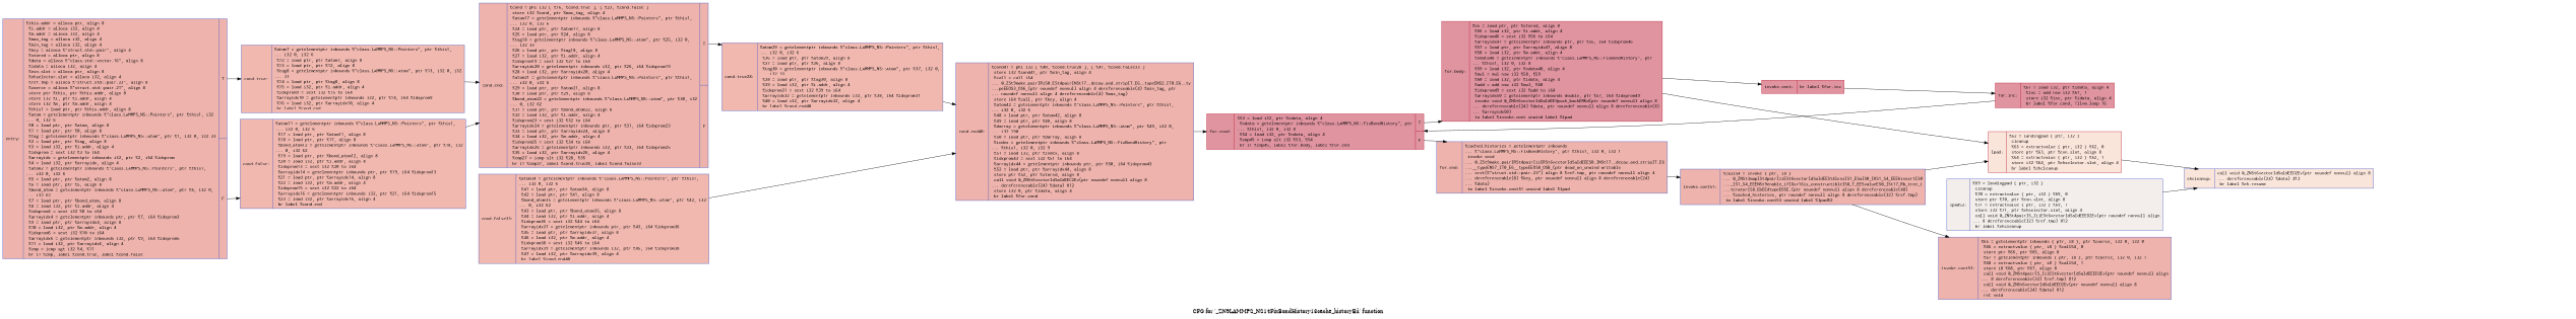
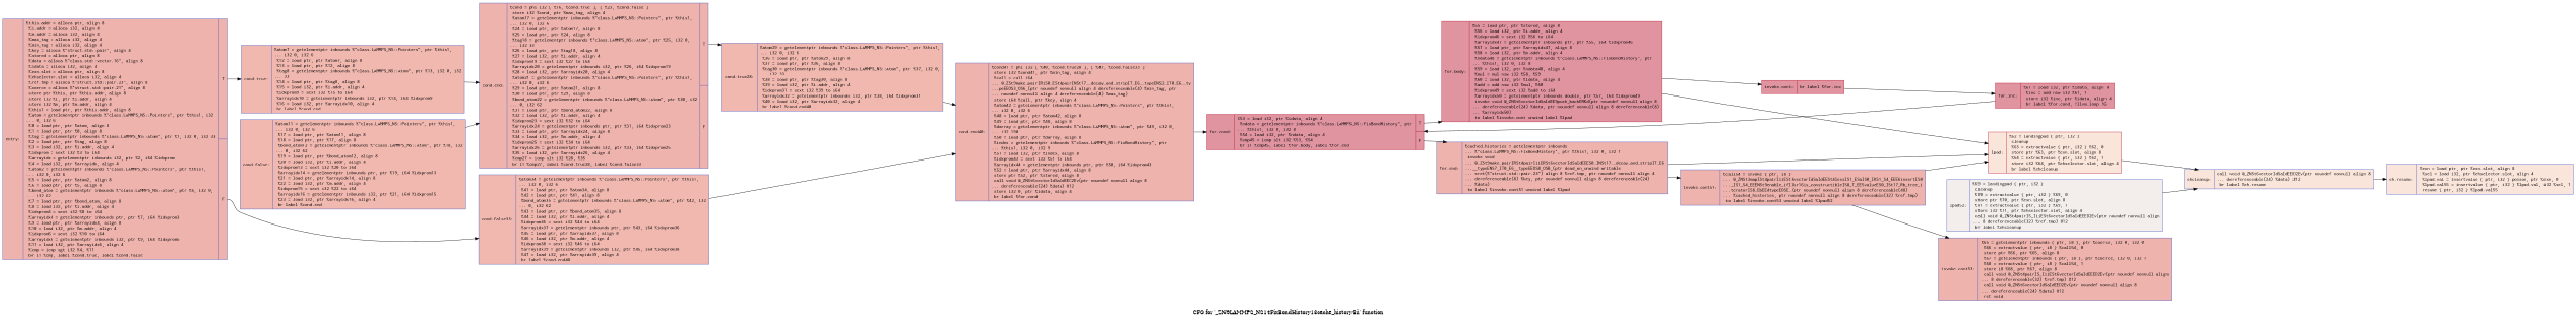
  digraph {
    label="CFG for '_ZN9LAMMPS_NS14FixBondHistory13cache_historyEii' function"
    rankdir=LR
    node [color="#3d50c3ff" fillcolor="#d6524470" fontname=Courier shape=record style=filled]
    n1 [label="{entry:\l|  %this.addr = alloca ptr, align 8\l  %i.addr = alloca i32, align 4\l  %m.addr = alloca i32, align 4\l  %max_tag = alloca i32, align 4\l  %min_tag = alloca i32, align 4\l  %key = alloca %\"struct.std::pair\", align 4\l  %stored = alloca ptr, align 8\l  %data = alloca %\"class.std::vector.16\", align 8\l  %idata = alloca i32, align 4\l  %exn.slot = alloca ptr, align 8\l  %ehselector.slot = alloca i32, align 4\l  %ref.tmp = alloca %\"struct.std::pair.23\", align 8\l  %coerce = alloca %\"struct.std::pair.21\", align 8\l  store ptr %this, ptr %this.addr, align 8\l  store i32 %i, ptr %i.addr, align 4\l  store i32 %m, ptr %m.addr, align 4\l  %this1 = load ptr, ptr %this.addr, align 8\l  %atom = getelementptr inbounds %\"class.LAMMPS_NS::Pointers\", ptr %this1, i32\l... 0, i32 6\l  %0 = load ptr, ptr %atom, align 8\l  %1 = load ptr, ptr %0, align 8\l  %tag = getelementptr inbounds %\"class.LAMMPS_NS::Atom\", ptr %1, i32 0, i32 33\l  %2 = load ptr, ptr %tag, align 8\l  %3 = load i32, ptr %i.addr, align 4\l  %idxprom = sext i32 %3 to i64\l  %arrayidx = getelementptr inbounds i32, ptr %2, i64 %idxprom\l  %4 = load i32, ptr %arrayidx, align 4\l  %atom2 = getelementptr inbounds %\"class.LAMMPS_NS::Pointers\", ptr %this1,\l... i32 0, i32 6\l  %5 = load ptr, ptr %atom2, align 8\l  %6 = load ptr, ptr %5, align 8\l  %bond_atom = getelementptr inbounds %\"class.LAMMPS_NS::Atom\", ptr %6, i32 0,\l... i32 62\l  %7 = load ptr, ptr %bond_atom, align 8\l  %8 = load i32, ptr %i.addr, align 4\l  %idxprom3 = sext i32 %8 to i64\l  %arrayidx4 = getelementptr inbounds ptr, ptr %7, i64 %idxprom3\l  %9 = load ptr, ptr %arrayidx4, align 8\l  %10 = load i32, ptr %m.addr, align 4\l  %idxprom5 = sext i32 %10 to i64\l  %arrayidx6 = getelementptr inbounds i32, ptr %9, i64 %idxprom5\l  %11 = load i32, ptr %arrayidx6, align 4\l  %cmp = icmp sgt i32 %4, %11\l  br i1 %cmp, label %cond.true, label %cond.false\l|{<s0>T|<s1>F}}"]
    n2 [fillcolor="#dc5d4a70" label="{cond.true:\l|  %atom7 = getelementptr inbounds %\"class.LAMMPS_NS::Pointers\", ptr %this1,\l... i32 0, i32 6\l  %12 = load ptr, ptr %atom7, align 8\l  %13 = load ptr, ptr %12, align 8\l  %tag8 = getelementptr inbounds %\"class.LAMMPS_NS::Atom\", ptr %13, i32 0, i32\l... 33\l  %14 = load ptr, ptr %tag8, align 8\l  %15 = load i32, ptr %i.addr, align 4\l  %idxprom9 = sext i32 %15 to i64\l  %arrayidx10 = getelementptr inbounds i32, ptr %14, i64 %idxprom9\l  %16 = load i32, ptr %arrayidx10, align 4\l  br label %cond.end\l}"]
    n3 [fillcolor="#dc5d4a70" label="{cond.false:\l|  %atom11 = getelementptr inbounds %\"class.LAMMPS_NS::Pointers\", ptr %this1,\l... i32 0, i32 6\l  %17 = load ptr, ptr %atom11, align 8\l  %18 = load ptr, ptr %17, align 8\l  %bond_atom12 = getelementptr inbounds %\"class.LAMMPS_NS::Atom\", ptr %18, i32\l... 0, i32 62\l  %19 = load ptr, ptr %bond_atom12, align 8\l  %20 = load i32, ptr %i.addr, align 4\l  %idxprom13 = sext i32 %20 to i64\l  %arrayidx14 = getelementptr inbounds ptr, ptr %19, i64 %idxprom13\l  %21 = load ptr, ptr %arrayidx14, align 8\l  %22 = load i32, ptr %m.addr, align 4\l  %idxprom15 = sext i32 %22 to i64\l  %arrayidx16 = getelementptr inbounds i32, ptr %21, i64 %idxprom15\l  %23 = load i32, ptr %arrayidx16, align 4\l  br label %cond.end\l}"]
    n4 [label="{cond.end:\l|  %cond = phi i32 [ %16, %cond.true ], [ %23, %cond.false ]\l  store i32 %cond, ptr %max_tag, align 4\l  %atom17 = getelementptr inbounds %\"class.LAMMPS_NS::Pointers\", ptr %this1,\l... i32 0, i32 6\l  %24 = load ptr, ptr %atom17, align 8\l  %25 = load ptr, ptr %24, align 8\l  %tag18 = getelementptr inbounds %\"class.LAMMPS_NS::Atom\", ptr %25, i32 0,\l... i32 33\l  %26 = load ptr, ptr %tag18, align 8\l  %27 = load i32, ptr %i.addr, align 4\l  %idxprom19 = sext i32 %27 to i64\l  %arrayidx20 = getelementptr inbounds i32, ptr %26, i64 %idxprom19\l  %28 = load i32, ptr %arrayidx20, align 4\l  %atom21 = getelementptr inbounds %\"class.LAMMPS_NS::Pointers\", ptr %this1,\l... i32 0, i32 6\l  %29 = load ptr, ptr %atom21, align 8\l  %30 = load ptr, ptr %29, align 8\l  %bond_atom22 = getelementptr inbounds %\"class.LAMMPS_NS::Atom\", ptr %30, i32\l... 0, i32 62\l  %31 = load ptr, ptr %bond_atom22, align 8\l  %32 = load i32, ptr %i.addr, align 4\l  %idxprom23 = sext i32 %32 to i64\l  %arrayidx24 = getelementptr inbounds ptr, ptr %31, i64 %idxprom23\l  %33 = load ptr, ptr %arrayidx24, align 8\l  %34 = load i32, ptr %m.addr, align 4\l  %idxprom25 = sext i32 %34 to i64\l  %arrayidx26 = getelementptr inbounds i32, ptr %33, i64 %idxprom25\l  %35 = load i32, ptr %arrayidx26, align 4\l  %cmp27 = icmp slt i32 %28, %35\l  br i1 %cmp27, label %cond.true28, label %cond.false33\l|{<s0>T|<s1>F}}"]
    n5 [fillcolor="#dc5d4a70" label="{cond.true28:\l|  %atom29 = getelementptr inbounds %\"class.LAMMPS_NS::Pointers\", ptr %this1,\l... i32 0, i32 6\l  %36 = load ptr, ptr %atom29, align 8\l  %37 = load ptr, ptr %36, align 8\l  %tag30 = getelementptr inbounds %\"class.LAMMPS_NS::Atom\", ptr %37, i32 0,\l... i32 33\l  %38 = load ptr, ptr %tag30, align 8\l  %39 = load i32, ptr %i.addr, align 4\l  %idxprom31 = sext i32 %39 to i64\l  %arrayidx32 = getelementptr inbounds i32, ptr %38, i64 %idxprom31\l  %40 = load i32, ptr %arrayidx32, align 4\l  br label %cond.end40\l}"]
    n6 [label="{cond.end40:\l|  %cond41 = phi i32 [ %40, %cond.true28 ], [ %47, %cond.false33 ]\l  store i32 %cond41, ptr %min_tag, align 4\l  %call = call i64\l... @_ZSt9make_pairIRiS0_ESt4pairINSt17__decay_and_stripIT_E6__typeENS2_IT0_E6__ty\l...peEEOS3_OS6_(ptr noundef nonnull align 4 dereferenceable(4) %min_tag, ptr\l... noundef nonnull align 4 dereferenceable(4) %max_tag)\l  store i64 %call, ptr %key, align 4\l  %atom42 = getelementptr inbounds %\"class.LAMMPS_NS::Pointers\", ptr %this1,\l... i32 0, i32 6\l  %48 = load ptr, ptr %atom42, align 8\l  %49 = load ptr, ptr %48, align 8\l  %darray = getelementptr inbounds %\"class.LAMMPS_NS::Atom\", ptr %49, i32 0,\l... i32 190\l  %50 = load ptr, ptr %darray, align 8\l  %index = getelementptr inbounds %\"class.LAMMPS_NS::FixBondHistory\", ptr\l... %this1, i32 0, i32 9\l  %51 = load i32, ptr %index, align 8\l  %idxprom43 = sext i32 %51 to i64\l  %arrayidx44 = getelementptr inbounds ptr, ptr %50, i64 %idxprom43\l  %52 = load ptr, ptr %arrayidx44, align 8\l  store ptr %52, ptr %stored, align 8\l  call void @_ZNSt6vectorIdSaIdEEC2Ev(ptr noundef nonnull align 8\l... dereferenceable(24) %data) #12\l  store i32 0, ptr %idata, align 4\l  br label %for.cond\l}"]
    n7 [fillcolor="#dc5d4a70" label="{cond.false33:\l|  %atom34 = getelementptr inbounds %\"class.LAMMPS_NS::Pointers\", ptr %this1,\l... i32 0, i32 6\l  %41 = load ptr, ptr %atom34, align 8\l  %42 = load ptr, ptr %41, align 8\l  %bond_atom35 = getelementptr inbounds %\"class.LAMMPS_NS::Atom\", ptr %42, i32\l... 0, i32 62\l  %43 = load ptr, ptr %bond_atom35, align 8\l  %44 = load i32, ptr %i.addr, align 4\l  %idxprom36 = sext i32 %44 to i64\l  %arrayidx37 = getelementptr inbounds ptr, ptr %43, i64 %idxprom36\l  %45 = load ptr, ptr %arrayidx37, align 8\l  %46 = load i32, ptr %m.addr, align 4\l  %idxprom38 = sext i32 %46 to i64\l  %arrayidx39 = getelementptr inbounds i32, ptr %45, i64 %idxprom38\l  %47 = load i32, ptr %arrayidx39, align 4\l  br label %cond.end40\l}"]
    n8 [color="#b70d28ff" fillcolor="#b70d2870" label="{for.cond:\l|  %53 = load i32, ptr %idata, align 4\l  %ndata = getelementptr inbounds %\"class.LAMMPS_NS::FixBondHistory\", ptr\l... %this1, i32 0, i32 8\l  %54 = load i32, ptr %ndata, align 4\l  %cmp45 = icmp slt i32 %53, %54\l  br i1 %cmp45, label %for.body, label %for.end\l|{<s0>T|<s1>F}}"]
    n9 [color="#b70d28ff" fillcolor="#b70d2870" label="{for.body:\l|  %55 = load ptr, ptr %stored, align 8\l  %56 = load i32, ptr %i.addr, align 4\l  %idxprom46 = sext i32 %56 to i64\l  %arrayidx47 = getelementptr inbounds ptr, ptr %55, i64 %idxprom46\l  %57 = load ptr, ptr %arrayidx47, align 8\l  %58 = load i32, ptr %m.addr, align 4\l  %ndata48 = getelementptr inbounds %\"class.LAMMPS_NS::FixBondHistory\", ptr\l... %this1, i32 0, i32 8\l  %59 = load i32, ptr %ndata48, align 4\l  %mul = mul nsw i32 %58, %59\l  %60 = load i32, ptr %idata, align 4\l  %add = add nsw i32 %mul, %60\l  %idxprom49 = sext i32 %add to i64\l  %arrayidx50 = getelementptr inbounds double, ptr %57, i64 %idxprom49\l  invoke void @_ZNSt6vectorIdSaIdEE9push_backERKd(ptr noundef nonnull align 8\l... dereferenceable(24) %data, ptr noundef nonnull align 8 dereferenceable(8)\l... %arrayidx50)\l          to label %invoke.cont unwind label %lpad\l}"]
    n10 [label="{for.end:\l|  %cached_histories = getelementptr inbounds\l... %\"class.LAMMPS_NS::FixBondHistory\", ptr %this1, i32 0, i32 1\l  invoke void\l... @_ZSt9make_pairIRSt4pairIiiERSt6vectorIdSaIdEEES0_INSt17__decay_and_stripIT_E6\l...__typeENS7_IT0_E6__typeEEOS8_OSB_(ptr dead_on_unwind writable\l... sret(%\"struct.std::pair.23\") align 8 %ref.tmp, ptr noundef nonnull align 4\l... dereferenceable(8) %key, ptr noundef nonnull align 8 dereferenceable(24)\l... %data)\l          to label %invoke.cont51 unwind label %lpad\l}"]
    n11 [color="#b70d28ff" fillcolor="#b70d2870" label="{invoke.cont:\l|  br label %for.inc\l}"]
    n12 [color="#b70d28ff" fillcolor="#f4c5ad70" label="{lpad:\l|  %62 = landingpad \{ ptr, i32 \}\l          cleanup\l  %63 = extractvalue \{ ptr, i32 \} %62, 0\l  store ptr %63, ptr %exn.slot, align 8\l  %64 = extractvalue \{ ptr, i32 \} %62, 1\l  store i32 %64, ptr %ehselector.slot, align 4\l  br label %ehcleanup\l}"]
    n13 [label="{invoke.cont51:\l|  %call54 = invoke \{ ptr, i8 \}\l... @_ZNSt3mapISt4pairIiiESt6vectorIdSaIdEESt4lessIS1_ESaIS0_IKS1_S4_EEE6insertIS0\l..._IS1_S4_EEENSt9enable_ifIXsr16is_constructibleIS8_T_EE5valueES0_ISt17_Rb_tree_i\l...teratorIS8_EbEE4typeEOSE_(ptr noundef nonnull align 8 dereferenceable(48)\l... %cached_histories, ptr noundef nonnull align 8 dereferenceable(32) %ref.tmp)\l          to label %invoke.cont53 unwind label %lpad52\l}"]
    n14 [color="#b70d28ff" fillcolor="#b70d2870" label="{for.inc:\l|  %61 = load i32, ptr %idata, align 4\l  %inc = add nsw i32 %61, 1\l  store i32 %inc, ptr %idata, align 4\l  br label %for.cond, !llvm.loop !6\l}"]
    n15 [fillcolor="#f4c5ad70" label="{ehcleanup:\l|  call void @_ZNSt6vectorIdSaIdEED2Ev(ptr noundef nonnull align 8\l... dereferenceable(24) %data) #12\l  br label %eh.resume\l}"]
    n16 [label="{invoke.cont53:\l|  %65 = getelementptr inbounds \{ ptr, i8 \}, ptr %coerce, i32 0, i32 0\l  %66 = extractvalue \{ ptr, i8 \} %call54, 0\l  store ptr %66, ptr %65, align 8\l  %67 = getelementptr inbounds \{ ptr, i8 \}, ptr %coerce, i32 0, i32 1\l  %68 = extractvalue \{ ptr, i8 \} %call54, 1\l  store i8 %68, ptr %67, align 8\l  call void @_ZNSt4pairIS_IiiESt6vectorIdSaIdEEED2Ev(ptr noundef nonnull align\l... 8 dereferenceable(32) %ref.tmp) #12\l  call void @_ZNSt6vectorIdSaIdEED2Ev(ptr noundef nonnull align 8\l... dereferenceable(24) %data) #12\l  ret void\l}"]
+   n17 [fillcolor="#f4c5ad70" label="{eh.resume:\l|  %exn = load ptr, ptr %exn.slot, align 8\l  %sel = load i32, ptr %ehselector.slot, align 4\l  %lpad.val = insertvalue \{ ptr, i32 \} poison, ptr %exn, 0\l  %lpad.val55 = insertvalue \{ ptr, i32 \} %lpad.val, i32 %sel, 1\l  resume \{ ptr, i32 \} %lpad.val55\l}"]
    n18 [fillcolor="#e5d8d170" label="{lpad52:\l|  %69 = landingpad \{ ptr, i32 \}\l          cleanup\l  %70 = extractvalue \{ ptr, i32 \} %69, 0\l  store ptr %70, ptr %exn.slot, align 8\l  %71 = extractvalue \{ ptr, i32 \} %69, 1\l  store i32 %71, ptr %ehselector.slot, align 4\l  call void @_ZNSt4pairIS_IiiESt6vectorIdSaIdEEED2Ev(ptr noundef nonnull align\l... 8 dereferenceable(32) %ref.tmp) #12\l  br label %ehcleanup\l}"]
    n1 -> n2 [tailport=s0]
-   n1 -> n3 [tailport=s1]
+   n1 -> n7 [tailport=s1]
    n2 -> n4
    n3 -> n4
    n4 -> n5 [tailport=s0]
    n5 -> n6
    n6 -> n8
    n7 -> n6
    n8 -> n9 [tailport=s0]
    n8 -> n10 [tailport=s1]
    n9 -> n11
    n9 -> n12
+   n10 -> n12
    n10 -> n13
    n11 -> n14
    n12 -> n15
    n13 -> n12
    n13 -> n16
    n14 -> n8
+   n15 -> n17
    n18 -> n15
  }
